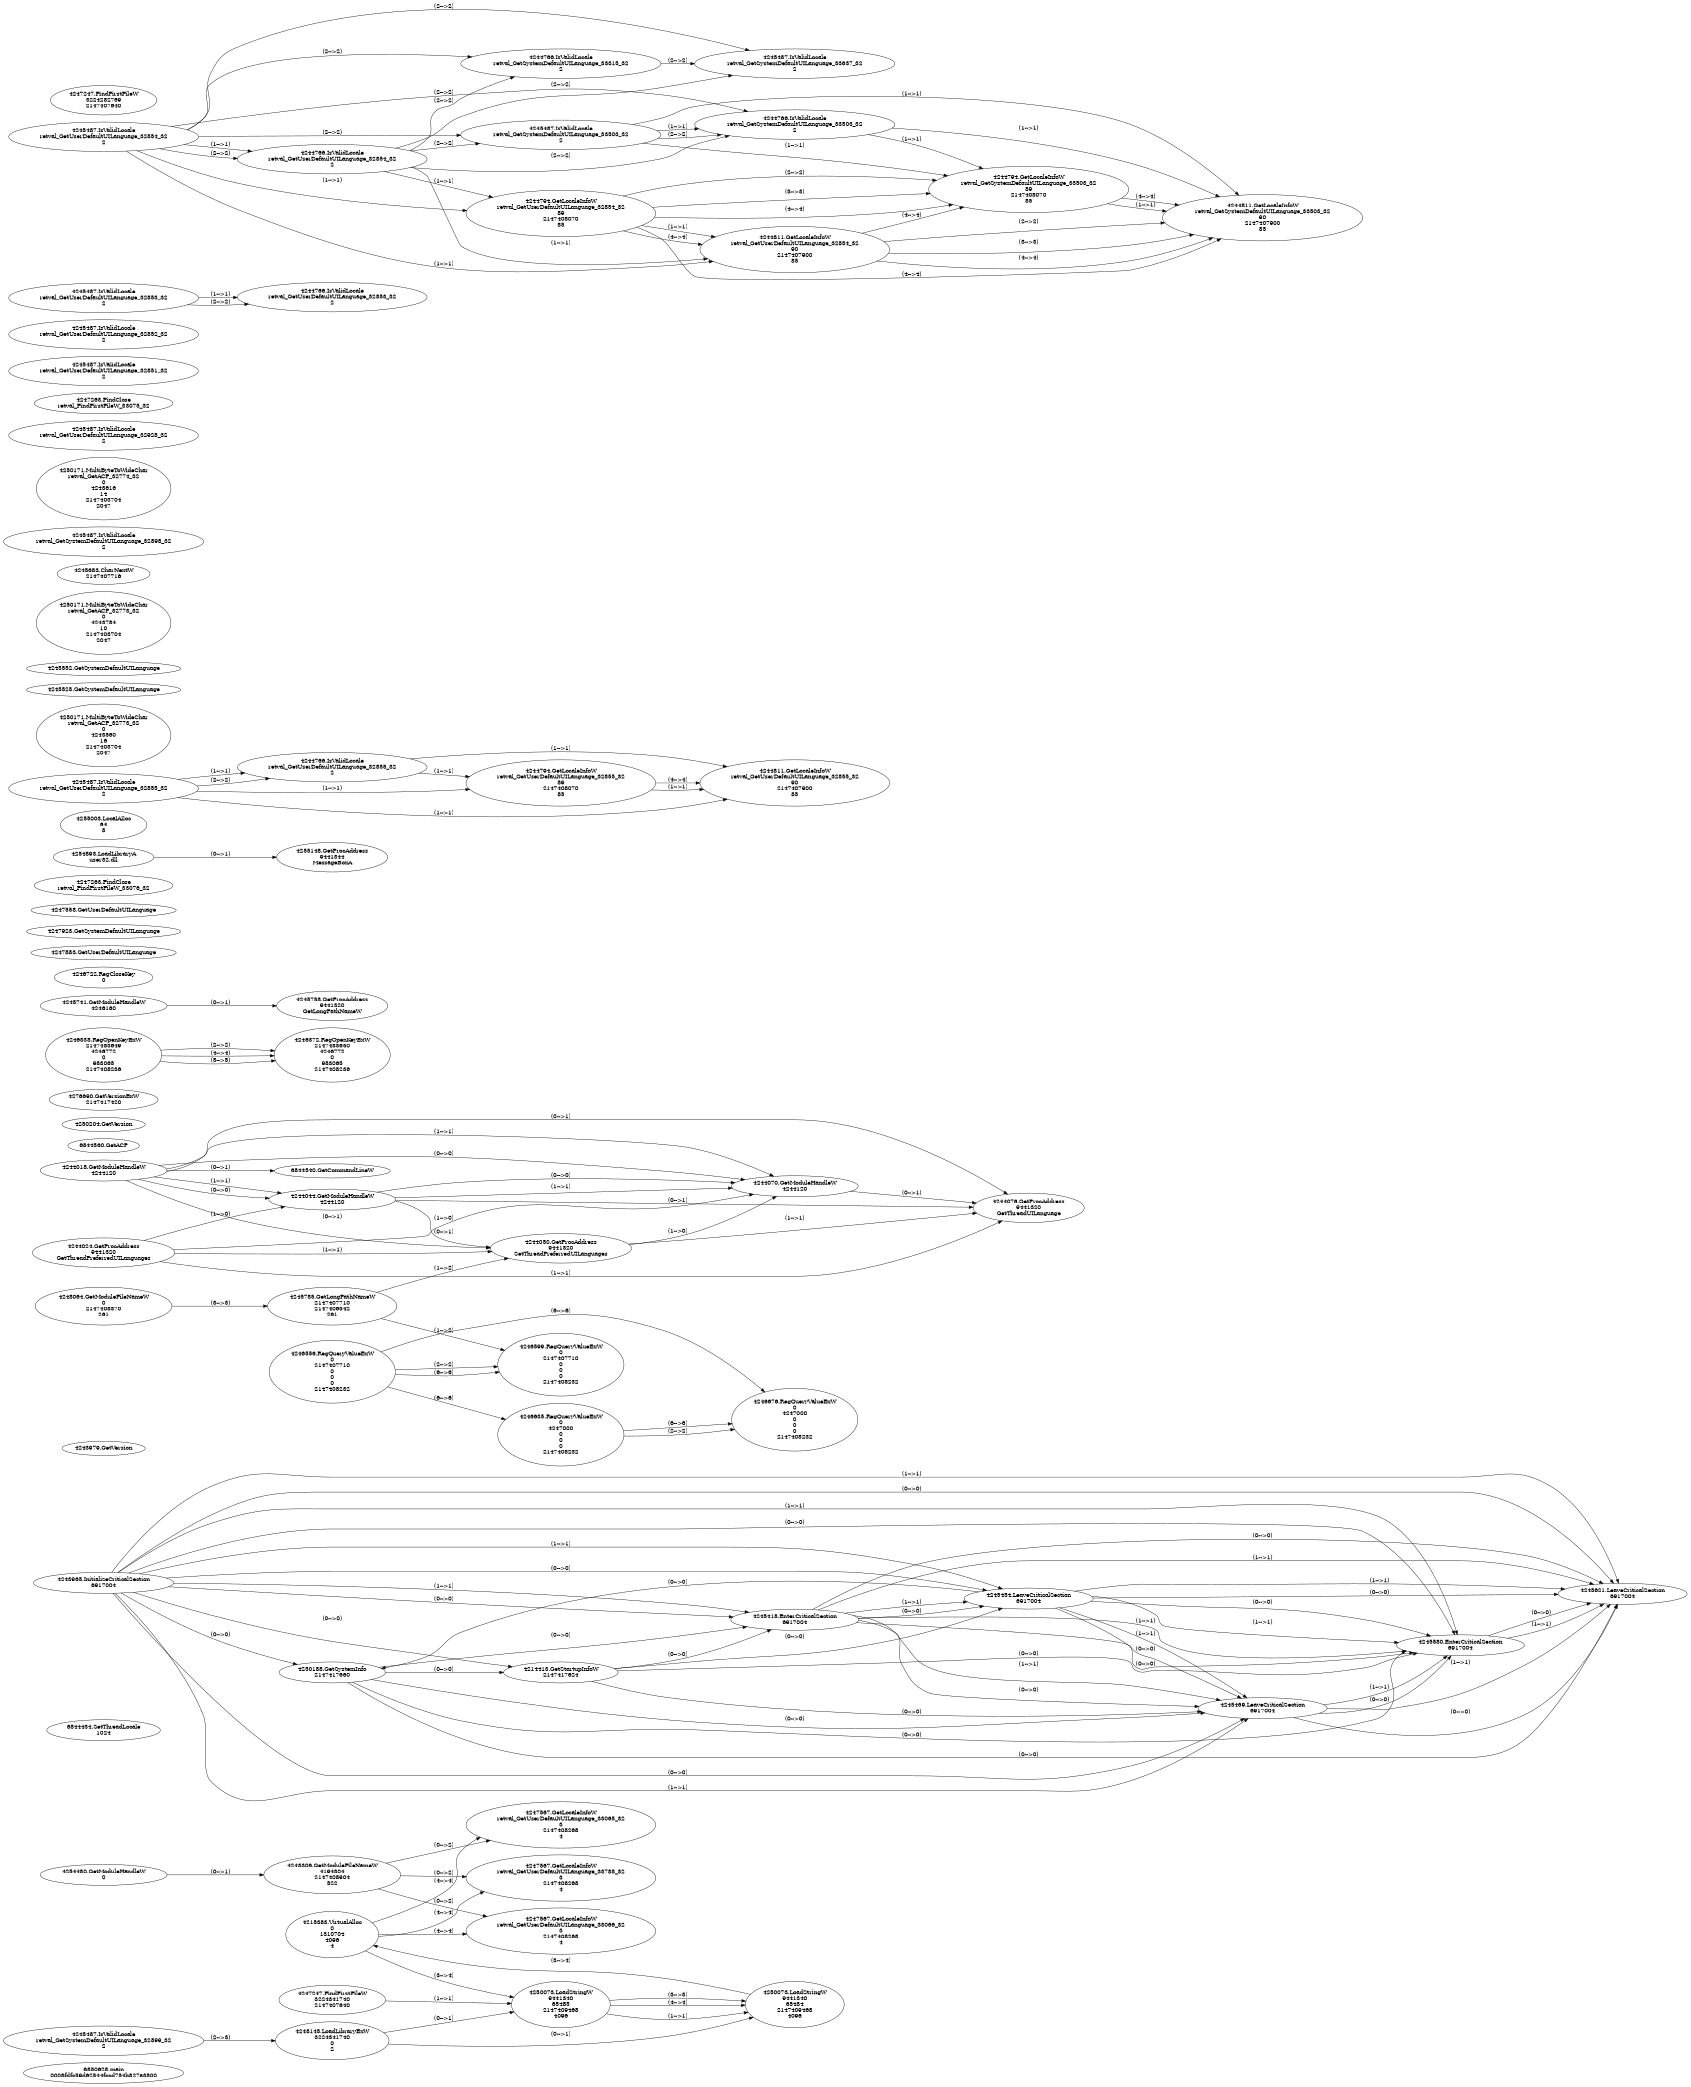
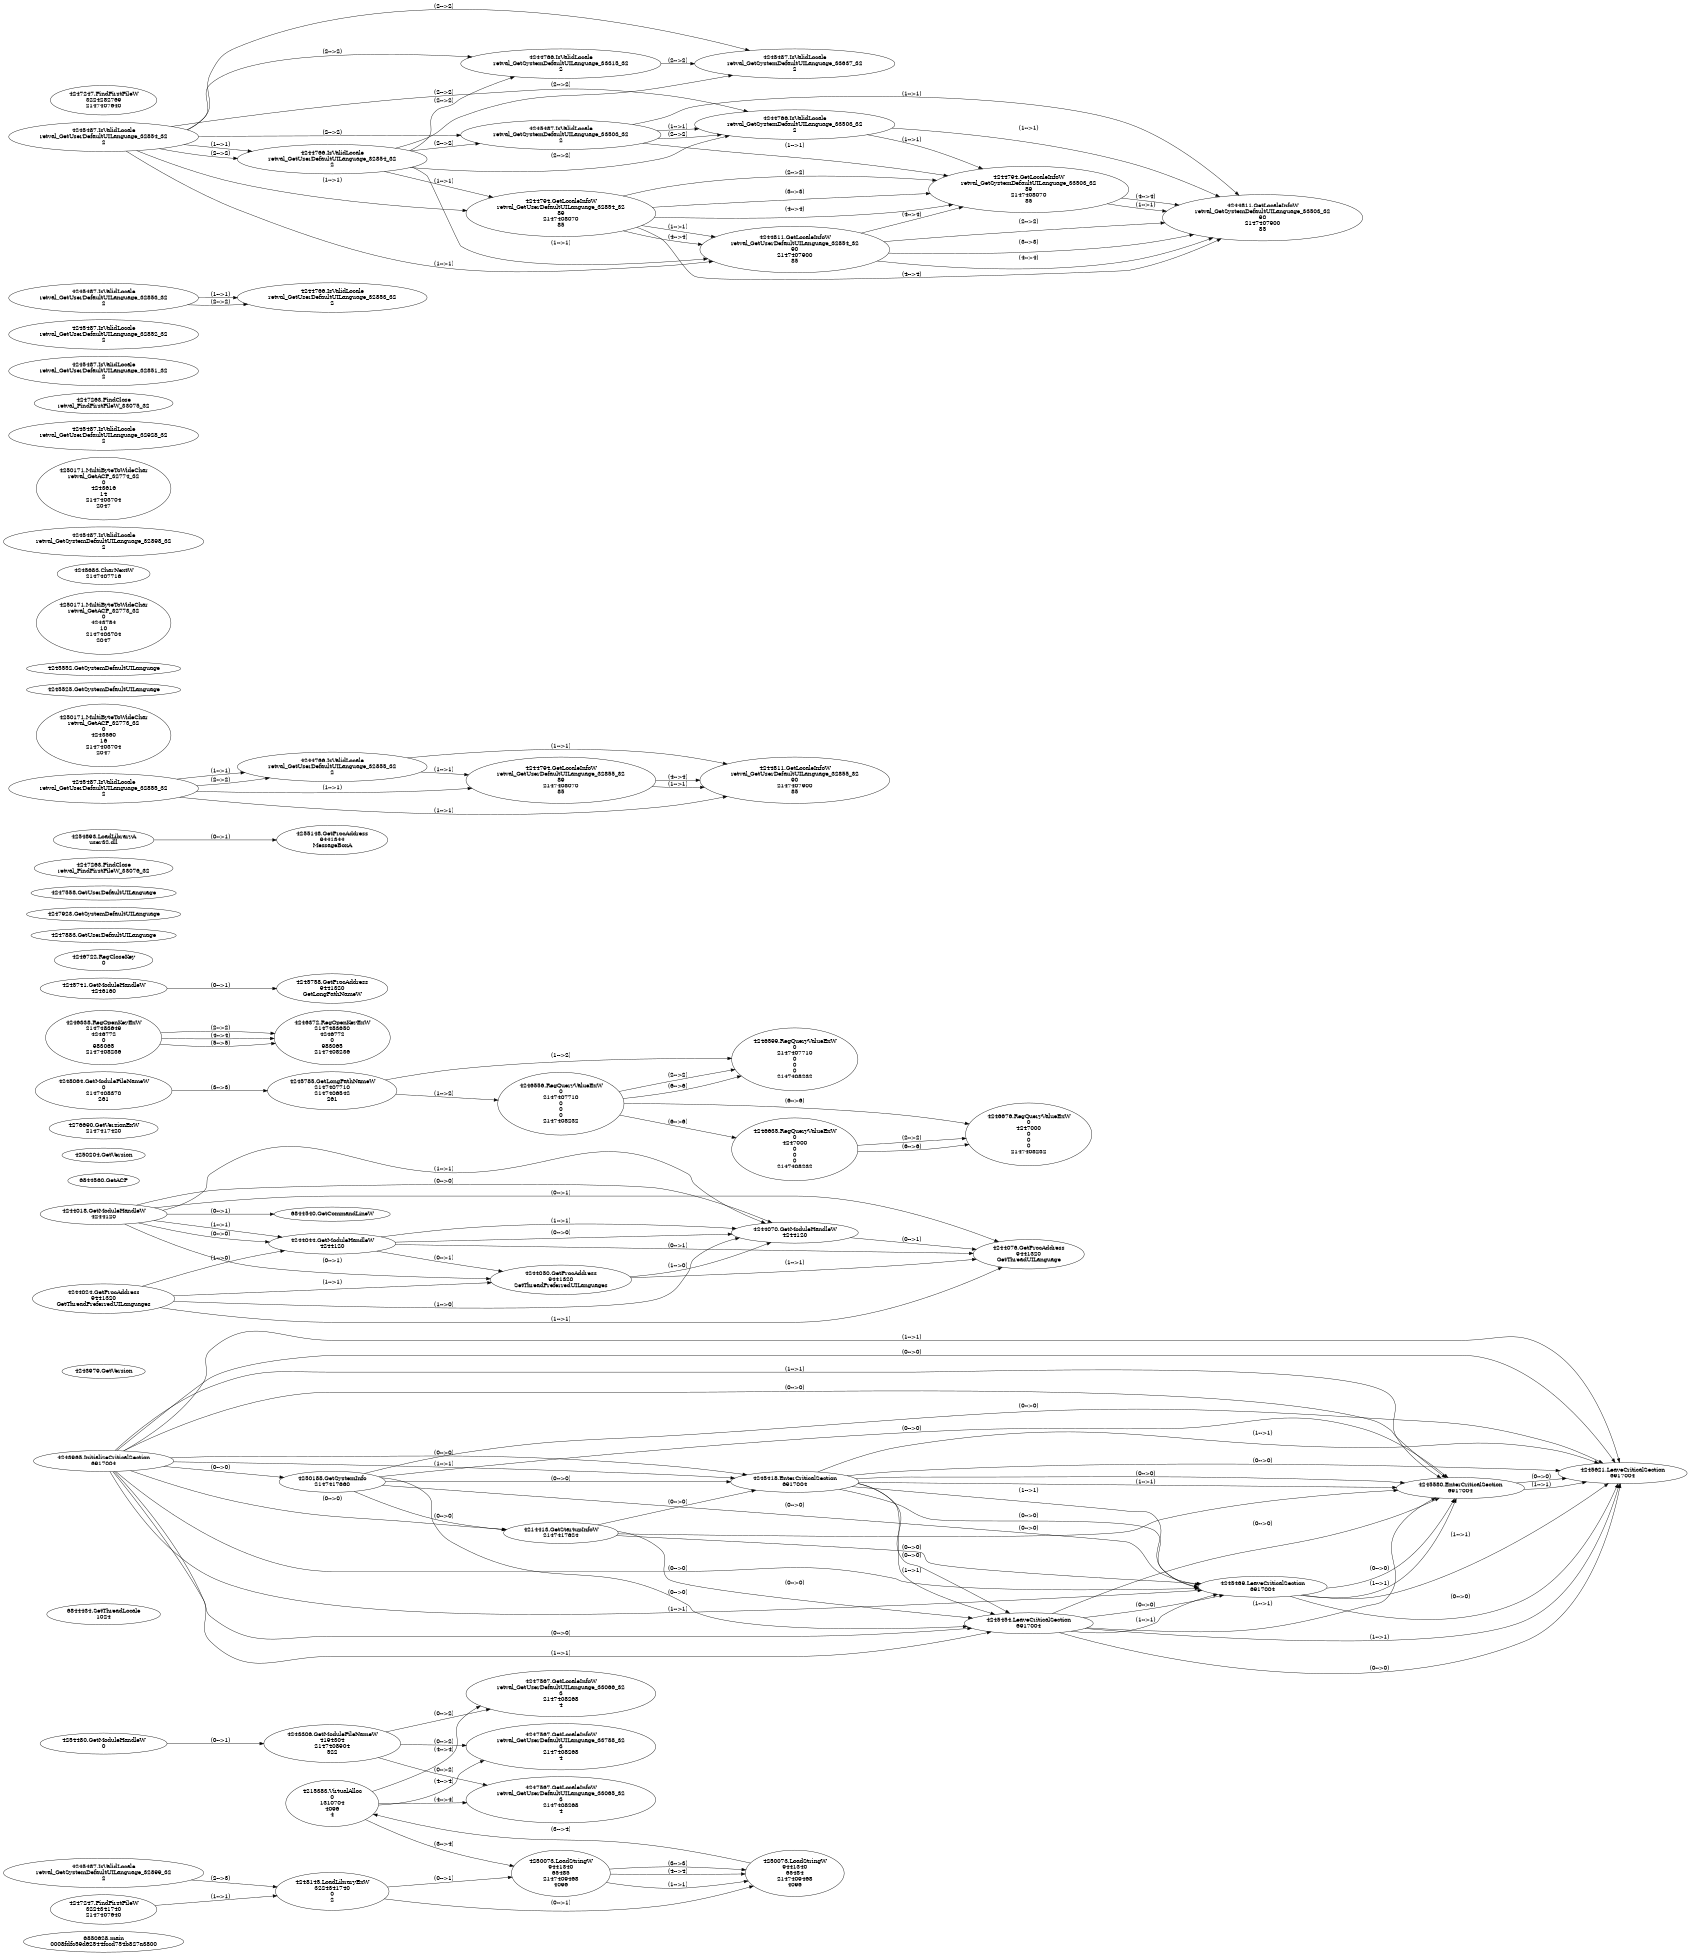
  digraph {
    rankdir=LR
    n1 [label="6850628.main\n0008fdfc59d62544fccd754b827a3800"]
    n2 [label="4254480.GetModuleHandleW\n0"]
    n3 [label="4243306.GetModuleFileNameW\n4194304\n2147408904\n522"]
    n4 [label="4247567.GetLocaleInfoW\nretval_GetUserDefaultUILanguage_33066_32\n3\n2147408268\n4"]
    n5 [label="4247567.GetLocaleInfoW\nretval_GetUserDefaultUILanguage_33065_32\n3\n2147408268\n4"]
    n6 [label="4247567.GetLocaleInfoW\nretval_GetUserDefaultUILanguage_33788_32\n3\n2147408268\n4"]
    n7 [label="6844434.SetThreadLocale\n1024"]
    n8 [label="4243965.InitializeCriticalSection\n6917004"]
    n9 [label="4250188.GetSystemInfo\n2147417660"]
    n10 [label="4214413.GetStartupInfoW\n2147417624"]
    n11 [label="4245418.EnterCriticalSection\n6917004"]
    n12 [label="4245454.LeaveCriticalSection\n6917004"]
    n13 [label="4245469.LeaveCriticalSection\n6917004"]
    n14 [label="4245580.EnterCriticalSection\n6917004"]
    n15 [label="4245621.LeaveCriticalSection\n6917004"]
    n16 [label="4243979.GetVersion\n"]
    n17 [label="4244018.GetModuleHandleW\n4244120"]
    n18 [label="4244044.GetModuleHandleW\n4244120"]
    n19 [label="4244050.GetProcAddress\n9441320\nSetThreadPreferredUILanguages"]
    n20 [label="4244070.GetModuleHandleW\n4244120"]
    n21 [label="4244076.GetProcAddress\n9441320\nGetThreadUILanguage"]
    n22 [label="6844540.GetCommandLineW\n"]
    n23 [label="4244024.GetProcAddress\n9441320\nGetThreadPreferredUILanguages"]
    n24 [label="6844560.GetACP\n"]
    n25 [label="4250204.GetVersion\n"]
    n26 [label="4276690.GetVersionExW\n2147417420"]
    n27 [label="4248064.GetModuleFileNameW\n0\n2147408370\n261"]
    n28 [label="4245785.GetLongPathNameW\n2147407710\n2147406542\n261"]
    n29 [label="4246556.RegQueryValueExW\n0\n2147407710\n0\n0\n0\n2147408232"]
    n30 [label="4246599.RegQueryValueExW\n0\n2147407710\n0\n0\n0\n2147408232"]
    n31 [label="4215383.VirtualAlloc\n0\n1310704\n4096\n4"]
    n32 [label="4250073.LoadStringW\n9441340\n65485\n2147409468\n4096"]
    n33 [label="4250073.LoadStringW\n9441340\n65484\n2147409468\n4096"]
    n34 [label="4246338.RegOpenKeyExW\n2147483649\n4246772\n0\n983065\n2147408236"]
    n35 [label="4246372.RegOpenKeyExW\n2147483650\n4246772\n0\n983065\n2147408236"]
    n36 [label="4245741.GetModuleHandleW\n4246160"]
    n37 [label="4245758.GetProcAddress\n9441320\nGetLongPathNameW"]
    n38 [label="4246635.RegQueryValueExW\n0\n4247000\n0\n0\n0\n2147408232"]
    n39 [label="4246676.RegQueryValueExW\n0\n4247000\n0\n0\n0\n2147408232"]
    n40 [label="4246722.RegCloseKey\n0"]
    n41 [label="4247883.GetUserDefaultUILanguage\n"]
    n42 [label="4247923.GetSystemDefaultUILanguage\n"]
    n43 [label="4245487.IsValidLocale\nretval_GetSystemDefaultUILanguage_32899_32\n2"]
    n44 [label="4248145.LoadLibraryExW\n3224341740\n0\n2"]
    n45 [label="4247558.GetUserDefaultUILanguage\n"]
    n46 [label="4247247.FindFirstFileW\n3224341740\n2147407640"]
    n47 [label="4247263.FindClose\nretval_FindFirstFileW_33076_32"]
    n48 [label="4254893.LoadLibraryA\nuser32.dll"]
    n49 [label="4255148.GetProcAddress\n9441344\nMessageBoxA"]
-   n50 [label="4255003.LocalAlloc\n64\n8"]
    n51 [label="4245487.IsValidLocale\nretval_GetUserDefaultUILanguage_32855_32\n2"]
    n52 [label="4244766.IsValidLocale\nretval_GetUserDefaultUILanguage_32855_32\n2"]
    n53 [label="4244794.GetLocaleInfoW\nretval_GetUserDefaultUILanguage_32855_32\n89\n2147408070\n85"]
    n54 [label="4244811.GetLocaleInfoW\nretval_GetUserDefaultUILanguage_32855_32\n90\n2147407900\n85"]
    n55 [label="4250171.MultiByteToWideChar\nretval_GetACP_32773_32\n0\n4243560\n16\n2147403704\n2047"]
    n56 [label="4245525.GetSystemDefaultUILanguage\n"]
    n57 [label="4245552.GetSystemDefaultUILanguage\n"]
    n58 [label="4250171.MultiByteToWideChar\nretval_GetACP_32773_32\n0\n4243784\n10\n2147403704\n2047"]
    n59 [label="4245683.CharNextW\n2147407716"]
    n60 [label="4245487.IsValidLocale\nretval_GetSystemDefaultUILanguage_32898_32\n2"]
    n61 [label="4250171.MultiByteToWideChar\nretval_GetACP_32774_32\n0\n4243616\n14\n2147403704\n2047"]
    n62 [label="4245487.IsValidLocale\nretval_GetUserDefaultUILanguage_32928_32\n2"]
    n63 [label="4247263.FindClose\nretval_FindFirstFileW_33075_32"]
    n64 [label="4245487.IsValidLocale\nretval_GetUserDefaultUILanguage_32851_32\n2"]
    n65 [label="4245487.IsValidLocale\nretval_GetUserDefaultUILanguage_32852_32\n2"]
    n66 [label="4245487.IsValidLocale\nretval_GetUserDefaultUILanguage_32853_32\n2"]
    n67 [label="4244766.IsValidLocale\nretval_GetUserDefaultUILanguage_32853_32\n2"]
    n68 [label="4245487.IsValidLocale\nretval_GetUserDefaultUILanguage_32854_32\n2"]
    n69 [label="4244766.IsValidLocale\nretval_GetUserDefaultUILanguage_32854_32\n2"]
    n70 [label="4244766.IsValidLocale\nretval_GetSystemDefaultUILanguage_33315_32\n2"]
    n71 [label="4245487.IsValidLocale\nretval_GetSystemDefaultUILanguage_33637_32\n2"]
    n72 [label="4244794.GetLocaleInfoW\nretval_GetUserDefaultUILanguage_32854_32\n89\n2147408070\n85"]
    n73 [label="4244811.GetLocaleInfoW\nretval_GetUserDefaultUILanguage_32854_32\n90\n2147407900\n85"]
    n74 [label="4245487.IsValidLocale\nretval_GetSystemDefaultUILanguage_33503_32\n2"]
    n75 [label="4244766.IsValidLocale\nretval_GetSystemDefaultUILanguage_33503_32\n2"]
    n76 [label="4244794.GetLocaleInfoW\nretval_GetSystemDefaultUILanguage_33503_32\n89\n2147408070\n85"]
    n77 [label="4244811.GetLocaleInfoW\nretval_GetSystemDefaultUILanguage_33503_32\n90\n2147407900\n85"]
    n78 [label="4247247.FindFirstFileW\n3224282769\n2147407640"]
    n2 -> n3 [label="(0-->1)"]
    n3 -> n4 [label="(0-->2)"]
    n3 -> n5 [label="(0-->2)"]
    n3 -> n6 [label="(0-->2)"]
    n8 -> n9 [label="(0-->0)"]
    n8 -> n10 [label="(0-->0)"]
    n8 -> n11 [label="(1-->1)"]
    n8 -> n11 [label="(0-->0)"]
    n8 -> n12 [label="(1-->1)"]
    n8 -> n12 [label="(0-->0)"]
    n8 -> n13 [label="(1-->1)"]
    n8 -> n13 [label="(0-->0)"]
    n8 -> n14 [label="(1-->1)"]
    n8 -> n14 [label="(0-->0)"]
    n8 -> n15 [label="(1-->1)"]
    n8 -> n15 [label="(0-->0)"]
    n9 -> n10 [label="(0-->0)"]
    n9 -> n11 [label="(0-->0)"]
-   n12 -> n9 [label="(0-->0)"]
+   n9 -> n12 [label="(0-->0)"]
    n9 -> n13 [label="(0-->0)"]
    n9 -> n14 [label="(0-->0)"]
    n9 -> n15 [label="(0-->0)"]
    n10 -> n11 [label="(0-->0)"]
    n10 -> n12 [label="(0-->0)"]
    n10 -> n13 [label="(0-->0)"]
    n10 -> n14 [label="(0-->0)"]
    n11 -> n12 [label="(1-->1)"]
    n11 -> n12 [label="(0-->0)"]
    n11 -> n13 [label="(1-->1)"]
    n11 -> n13 [label="(0-->0)"]
    n11 -> n14 [label="(1-->1)"]
    n11 -> n14 [label="(0-->0)"]
    n11 -> n15 [label="(1-->1)"]
    n11 -> n15 [label="(0-->0)"]
    n12 -> n13 [label="(1-->1)"]
    n12 -> n13 [label="(0-->0)"]
    n12 -> n14 [label="(1-->1)"]
    n12 -> n14 [label="(0-->0)"]
    n12 -> n15 [label="(1-->1)"]
    n12 -> n15 [label="(0-->0)"]
    n13 -> n14 [label="(1-->1)"]
    n13 -> n14 [label="(0-->0)"]
    n13 -> n15 [label="(1-->1)"]
    n13 -> n15 [label="(0-->0)"]
    n14 -> n15 [label="(1-->1)"]
    n14 -> n15 [label="(0-->0)"]
    n17 -> n18 [label="(1-->1)"]
    n17 -> n18 [label="(0-->0)"]
    n17 -> n19 [label="(0-->1)"]
    n17 -> n20 [label="(1-->1)"]
    n17 -> n20 [label="(0-->0)"]
    n17 -> n21 [label="(0-->1)"]
    n17 -> n22 [label="(0-->1)"]
    n18 -> n19 [label="(0-->1)"]
    n18 -> n20 [label="(1-->1)"]
    n18 -> n20 [label="(0-->0)"]
    n18 -> n21 [label="(0-->1)"]
    n19 -> n20 [label="(1-->0)"]
    n19 -> n21 [label="(1-->1)"]
    n20 -> n21 [label="(0-->1)"]
    n23 -> n18 [label="(1-->0)"]
    n23 -> n19 [label="(1-->1)"]
    n23 -> n20 [label="(1-->0)"]
    n23 -> n21 [label="(1-->1)"]
    n27 -> n28 [label="(3-->3)"]
-   n28 -> n19 [label="(1-->2)"]
+   n28 -> n29 [label="(1-->2)"]
    n28 -> n30 [label="(1-->2)"]
    n29 -> n30 [label="(2-->2)"]
    n29 -> n30 [label="(6-->6)"]
    n29 -> n38 [label="(6-->6)"]
    n29 -> n39 [label="(6-->6)"]
    n31 -> n4 [label="(4-->4)"]
    n31 -> n5 [label="(4-->4)"]
    n31 -> n6 [label="(4-->4)"]
    n31 -> n32 [label="(3-->4)"]
    n32 -> n33 [label="(1-->1)"]
    n32 -> n33 [label="(3-->3)"]
    n32 -> n33 [label="(4-->4)"]
    n33 -> n31 [label="(3-->4)"]
    n34 -> n35 [label="(2-->2)"]
    n34 -> n35 [label="(4-->4)"]
    n34 -> n35 [label="(5-->5)"]
    n36 -> n37 [label="(0-->1)"]
    n38 -> n39 [label="(2-->2)"]
    n38 -> n39 [label="(6-->6)"]
    n43 -> n44 [label="(2-->3)"]
    n44 -> n32 [label="(0-->1)"]
    n44 -> n33 [label="(0-->1)"]
-   n46 -> n32 [label="(1-->1)"]
+   n46 -> n44 [label="(1-->1)"]
    n48 -> n49 [label="(0-->1)"]
    n51 -> n52 [label="(1-->1)"]
    n51 -> n52 [label="(2-->2)"]
    n51 -> n53 [label="(1-->1)"]
    n51 -> n54 [label="(1-->1)"]
    n52 -> n53 [label="(1-->1)"]
    n52 -> n54 [label="(1-->1)"]
    n53 -> n54 [label="(1-->1)"]
    n53 -> n54 [label="(4-->4)"]
    n66 -> n67 [label="(1-->1)"]
    n66 -> n67 [label="(2-->2)"]
    n68 -> n69 [label="(1-->1)"]
    n68 -> n69 [label="(2-->2)"]
    n68 -> n70 [label="(2-->2)"]
    n68 -> n71 [label="(2-->2)"]
    n68 -> n72 [label="(1-->1)"]
    n68 -> n73 [label="(1-->1)"]
    n68 -> n74 [label="(2-->2)"]
    n68 -> n75 [label="(2-->2)"]
    n69 -> n70 [label="(2-->2)"]
    n69 -> n71 [label="(2-->2)"]
    n69 -> n72 [label="(1-->1)"]
    n69 -> n73 [label="(1-->1)"]
    n69 -> n74 [label="(2-->2)"]
    n69 -> n75 [label="(2-->2)"]
    n70 -> n71 [label="(2-->2)"]
    n72 -> n73 [label="(1-->1)"]
    n72 -> n73 [label="(4-->4)"]
    n72 -> n76 [label="(2-->2)"]
    n72 -> n76 [label="(3-->3)"]
    n72 -> n76 [label="(4-->4)"]
    n72 -> n77 [label="(4-->4)"]
    n73 -> n76 [label="(4-->4)"]
    n73 -> n77 [label="(2-->2)"]
    n73 -> n77 [label="(3-->3)"]
    n73 -> n77 [label="(4-->4)"]
    n74 -> n75 [label="(1-->1)"]
    n74 -> n75 [label="(2-->2)"]
    n74 -> n76 [label="(1-->1)"]
    n74 -> n77 [label="(1-->1)"]
    n75 -> n76 [label="(1-->1)"]
    n75 -> n77 [label="(1-->1)"]
    n76 -> n77 [label="(1-->1)"]
    n76 -> n77 [label="(4-->4)"]
  }
